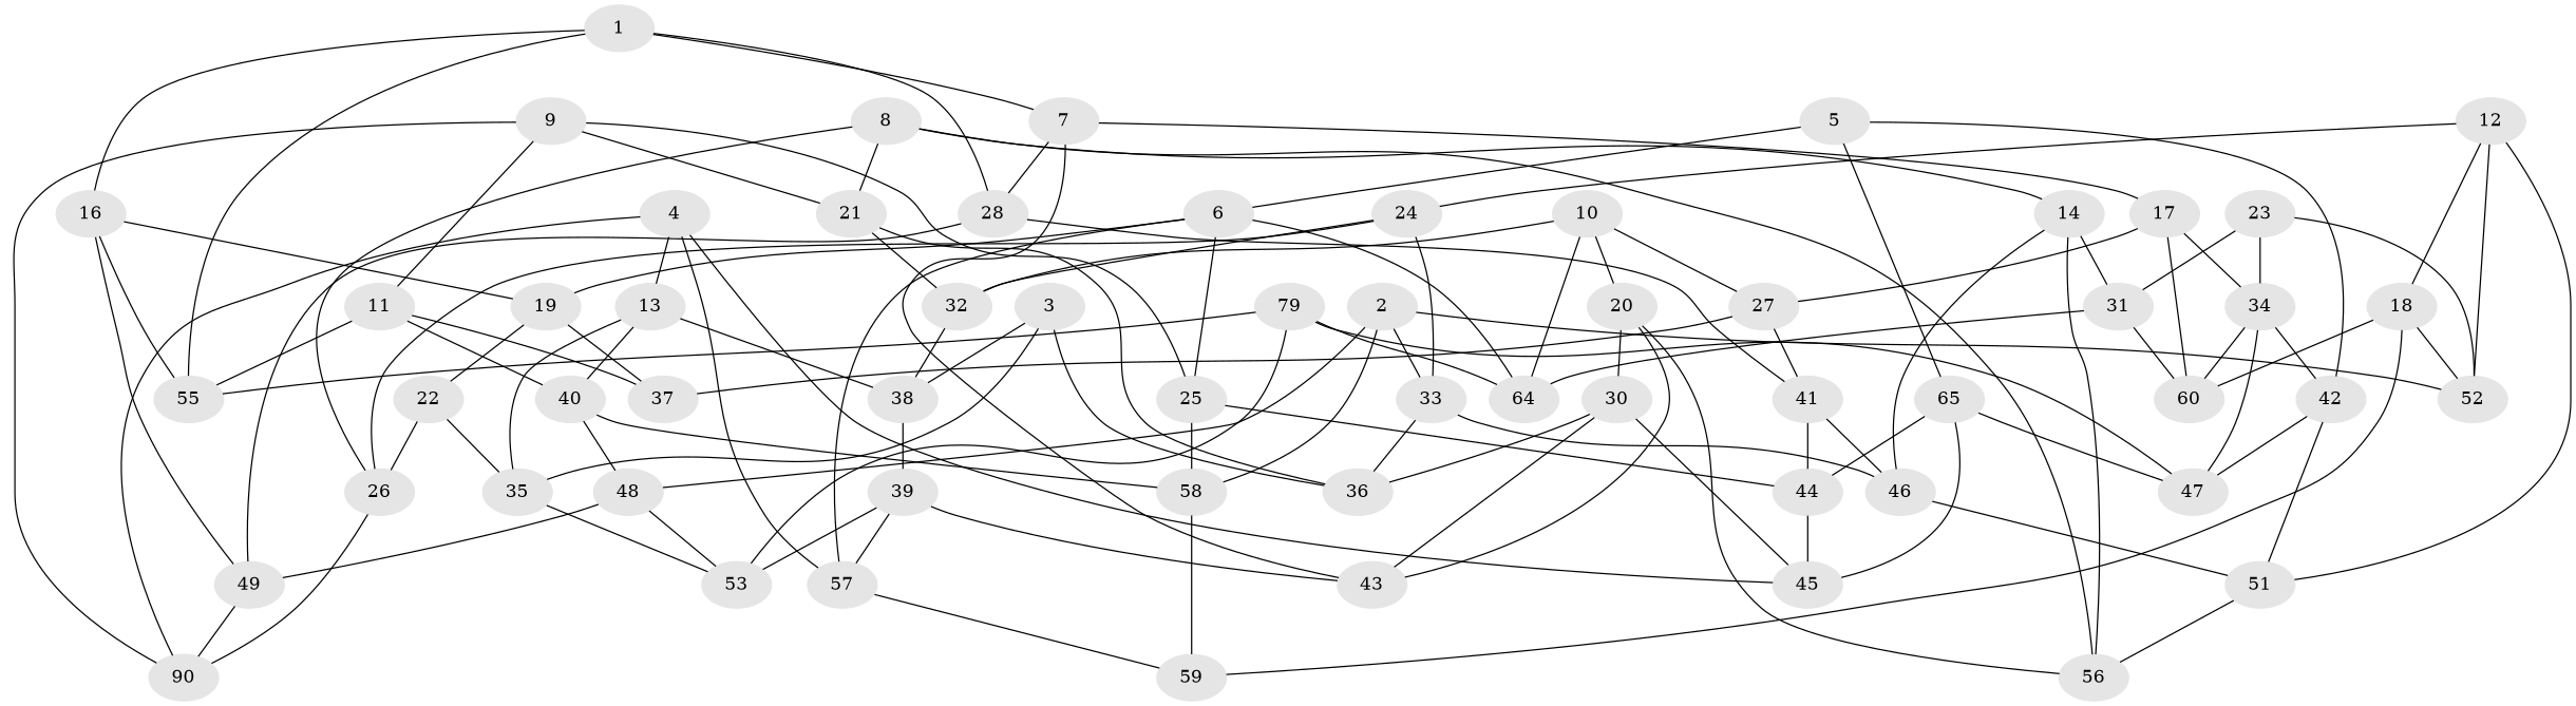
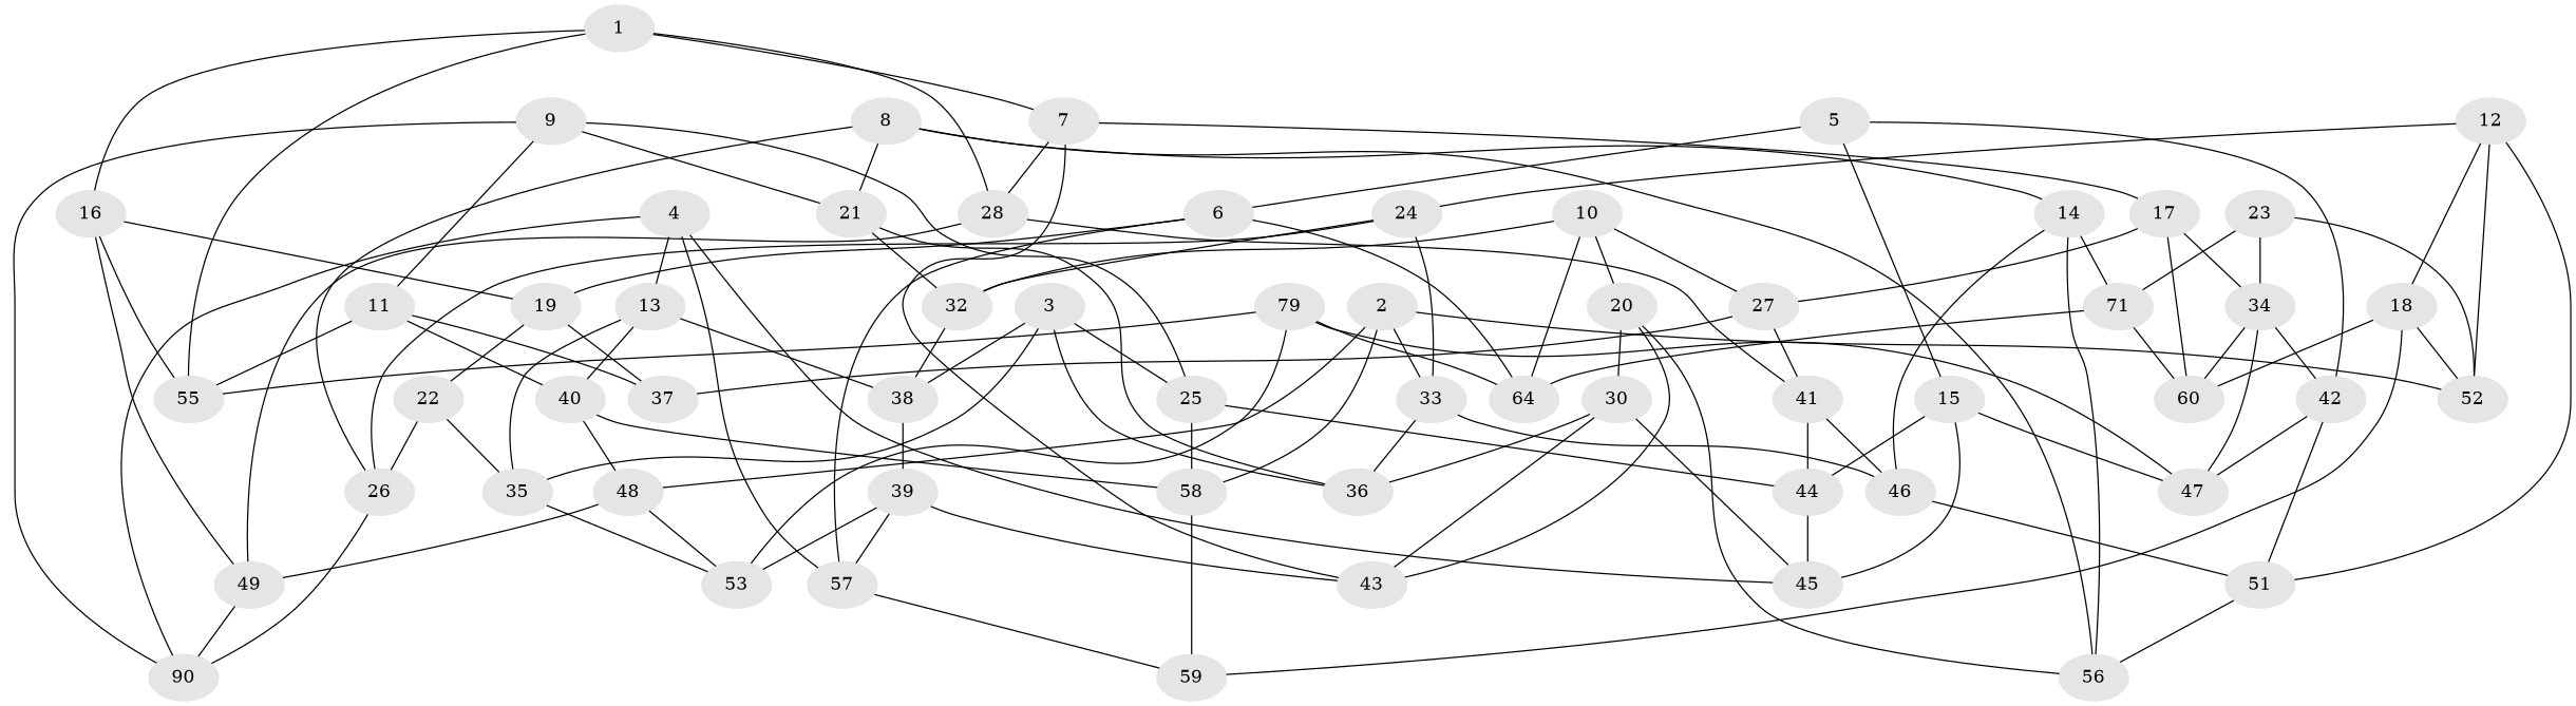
  graph {
    node [color=gray90 style=filled]
    1
    7
    16
    28
    55
    17
    43
    19
    49
    41
    2
    33
    48
    52
    58
    36
    46
    53
    59
    3
    25
    35
    38
    44
    39
    4
    13
    45
    n29 [label=90]
    57
    40
    5
    6
-   15 [label=65]
+   15
    42
    n36 [label=64]
    47
    22
    26
    51
    37
    27
    34
    60
    8
    14
    21
    56
-   31
+   31 [label=71]
    32
    9
    11
    10
    20
    30
    12
    18
    24
    23
    n60 [label=79]
    1 -- 7
    1 -- 16
    1 -- 28
    1 -- 55
    7 -- 28
    7 -- 17
    7 -- 43
    16 -- 55
    16 -- 19
    16 -- 49
    28 -- 49
    28 -- 41
    17 -- 27
    17 -- 34
    17 -- 60
    19 -- 22
    19 -- 37
    49 -- n29
    41 -- 46
    41 -- 44
    2 -- 33
    2 -- 48
    2 -- 52
    2 -- 58
    33 -- 36
    33 -- 46
    48 -- 49
    48 -- 53
    58 -- 59
    46 -- 51
    3 -- 36
-   6 -- 25
+   3 -- 25
    3 -- 35
    3 -- 38
    25 -- 58
    25 -- 44
    35 -- 53
    38 -- 39
    44 -- 45
    39 -- 43
    39 -- 53
    39 -- 57
    4 -- 13
    4 -- 45
    4 -- n29
    4 -- 57
    13 -- 35
    13 -- 38
    13 -- 40
    57 -- 59
    40 -- 48
    40 -- 58
    5 -- 6
    5 -- 15
    5 -- 42
    6 -- 19
    6 -- 57
    6 -- n36
    15 -- 44
    15 -- 45
    15 -- 47
    42 -- 47
    42 -- 51
    22 -- 35
    22 -- 26
    26 -- n29
    51 -- 56
    27 -- 41
    27 -- 37
    34 -- 42
    34 -- 47
    34 -- 60
    8 -- 26
    8 -- 14
    8 -- 21
    8 -- 56
    14 -- 46
    14 -- 56
    14 -- 31
    21 -- 36
    21 -- 32
    31 -- n36
    31 -- 60
    32 -- 38
    9 -- 25
    9 -- n29
    9 -- 21
    9 -- 11
    11 -- 55
    11 -- 40
    11 -- 37
    10 -- n36
    10 -- 27
    10 -- 32
    10 -- 20
    20 -- 43
    20 -- 56
    20 -- 30
    30 -- 43
    30 -- 36
    30 -- 45
    12 -- 52
    12 -- 51
    12 -- 18
    12 -- 24
    18 -- 52
    18 -- 59
    18 -- 60
    24 -- 33
    24 -- 26
    24 -- 32
    23 -- 52
    23 -- 34
    23 -- 31
    n60 -- 55
    n60 -- 53
    n60 -- n36
    n60 -- 47
  }
